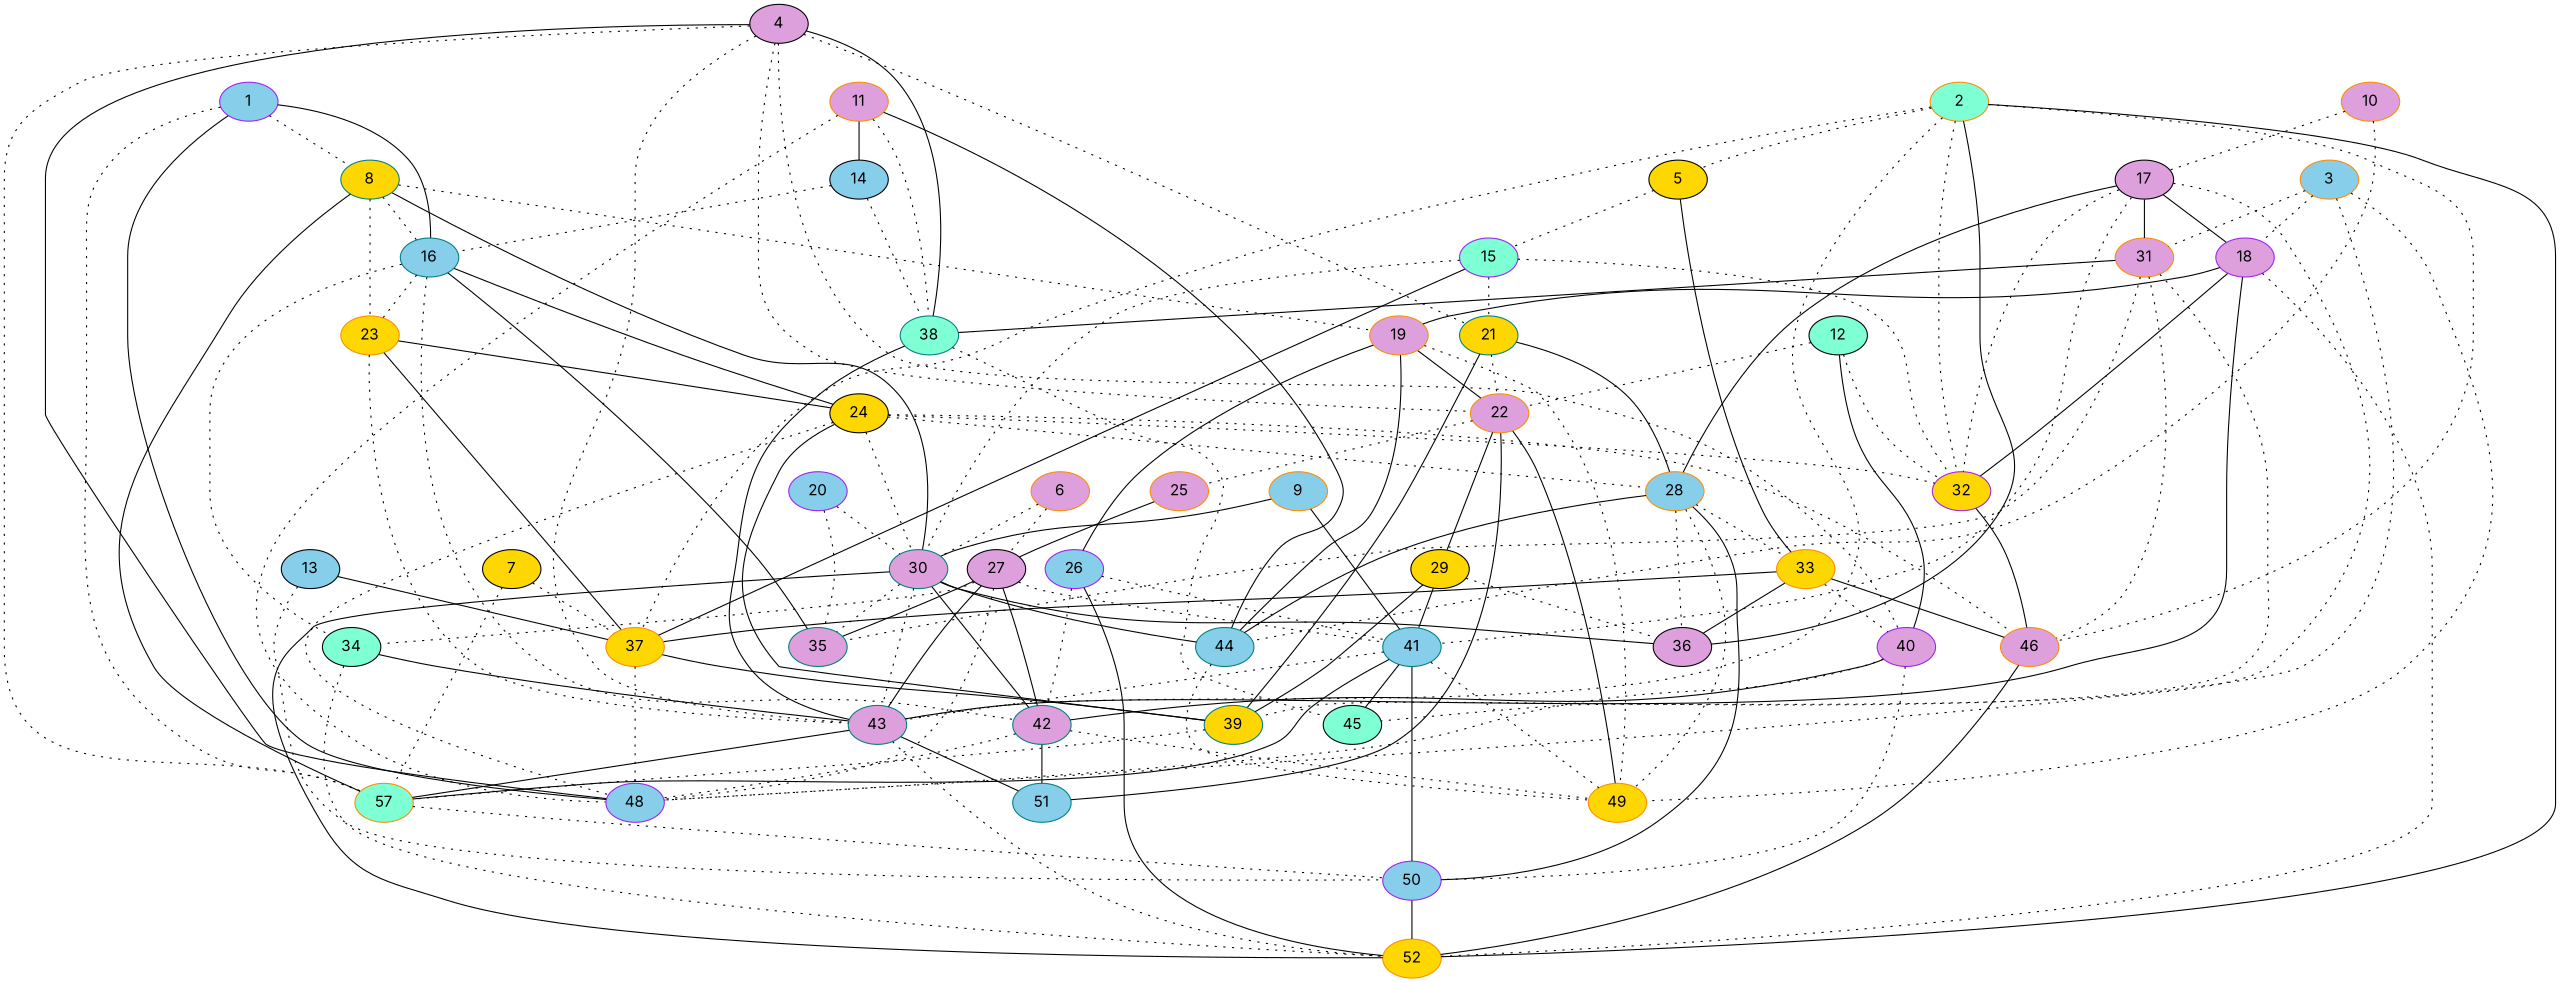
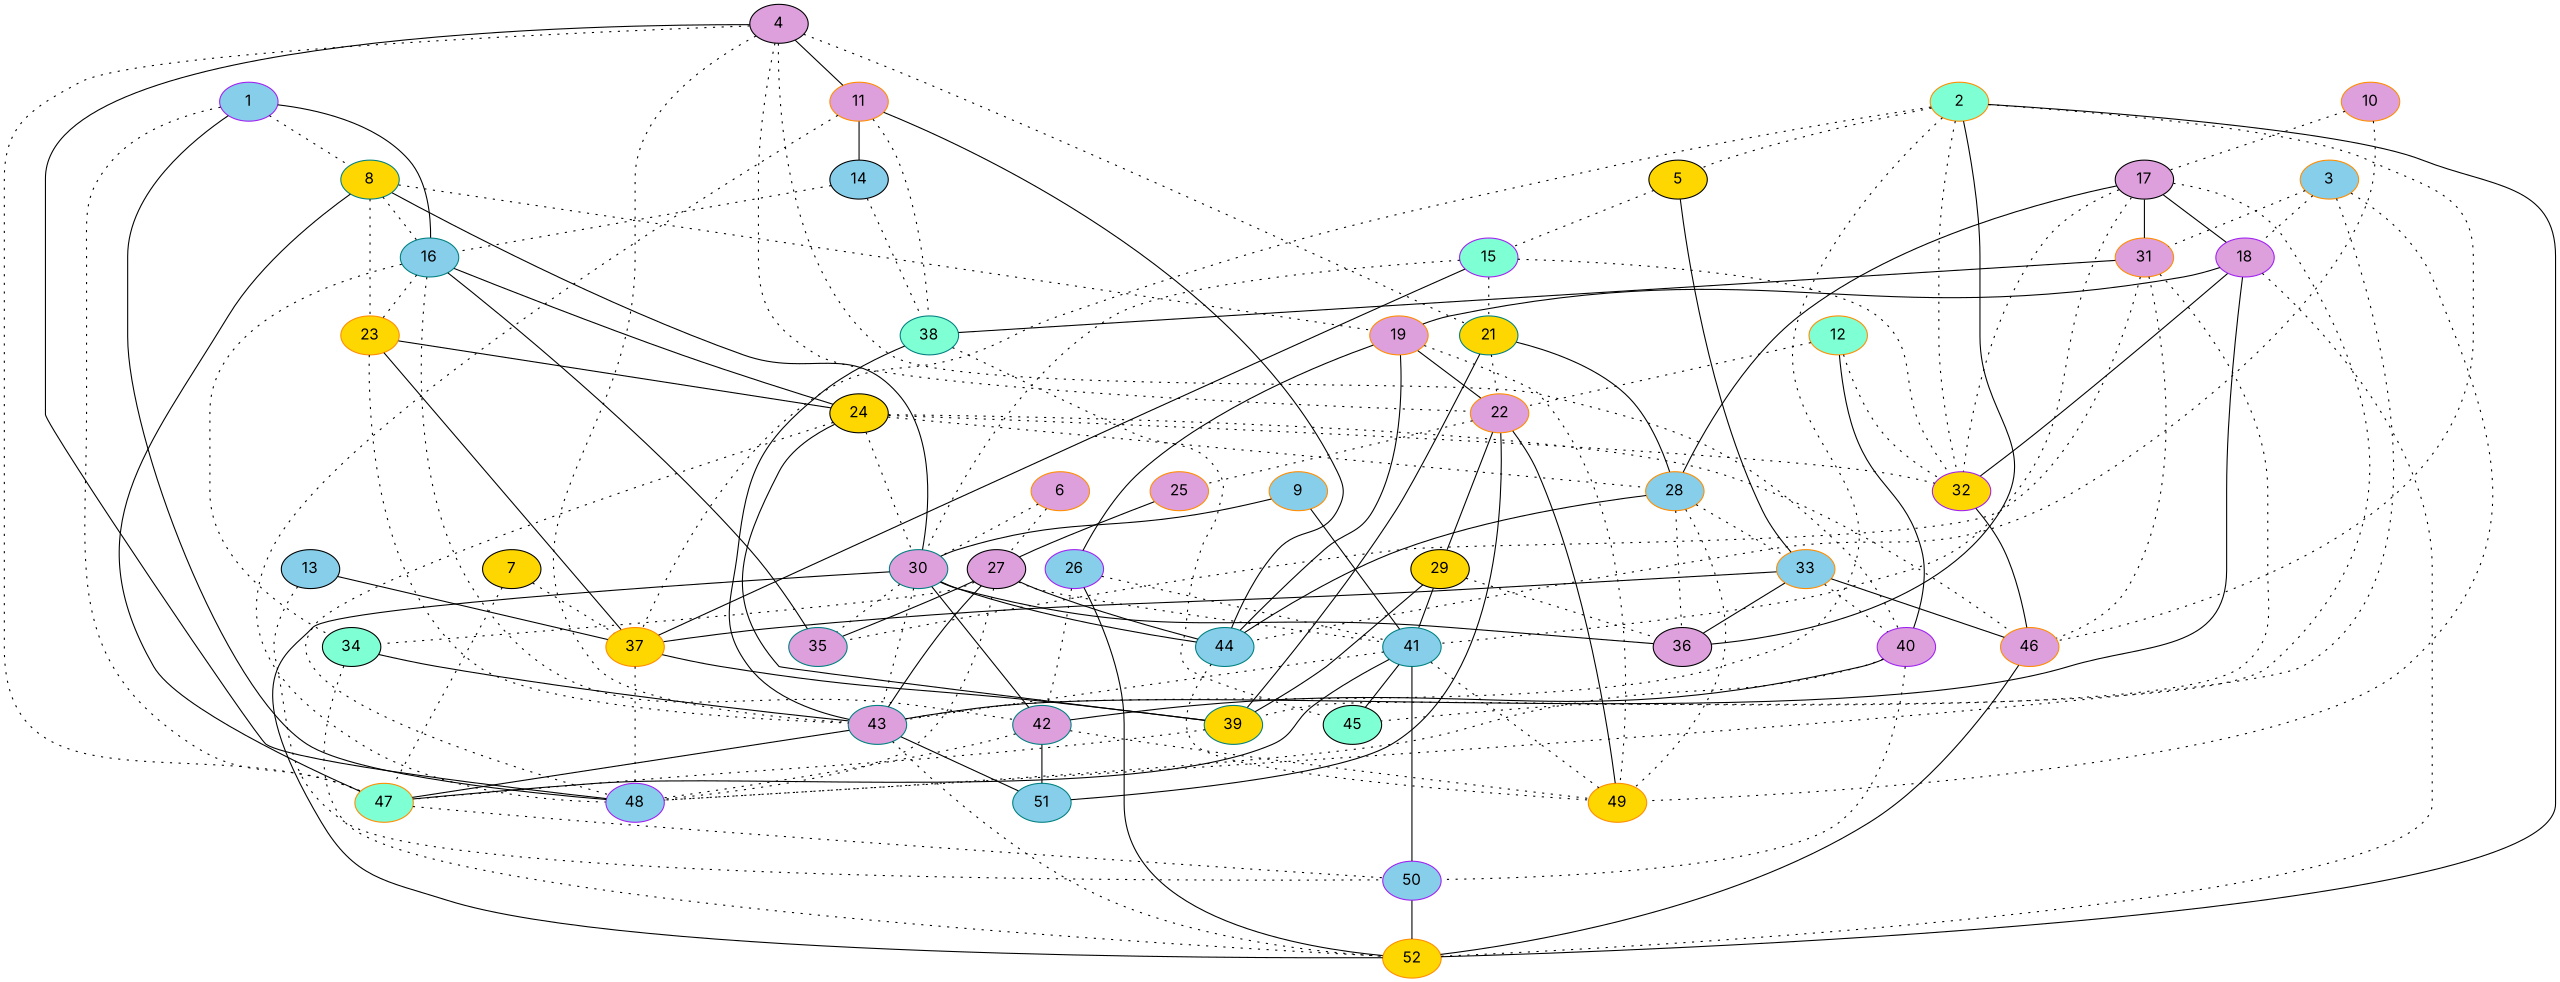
  graph {
    fontname=Inter
    node [color=darkorange fillcolor=plum fontname=Inter style=filled]
    edge [fontname=Inter style=dotted weight=1.0]
    1 [color=purple fillcolor=skyblue]
    8 [color=teal fillcolor=gold]
-   47 [fillcolor=aquamarine label=57]
+   47 [fillcolor=aquamarine]
    48 [color=purple fillcolor=skyblue]
    16 [color=teal fillcolor=skyblue]
    30 [color=teal]
    19
    23 [fillcolor=gold]
    14 [color=black fillcolor=skyblue]
    38 [color=teal fillcolor=aquamarine]
    50 [color=purple fillcolor=skyblue]
    2 [fillcolor=aquamarine]
    5 [color=black fillcolor=gold]
    32 [color=purple fillcolor=gold]
    36 [color=black]
    37 [fillcolor=gold]
    43 [color=teal]
    46
    52 [fillcolor=gold]
    15 [color=purple fillcolor=aquamarine]
-   33 [fillcolor=gold]
+   33 [fillcolor=skyblue]
    39 [color=teal fillcolor=gold]
    40 [color=purple]
    42 [color=teal]
    51 [color=teal fillcolor=skyblue]
    3 [fillcolor=skyblue]
    18 [color=purple]
    31
    49 [fillcolor=gold]
    35 [color=teal]
    4 [color=black]
    21 [color=teal fillcolor=gold]
    22
    28 [fillcolor=skyblue]
    25
    29 [color=black fillcolor=gold]
    45 [color=black fillcolor=aquamarine]
    27 [color=black]
    6
    41 [color=teal fillcolor=skyblue]
    34 [color=black fillcolor=aquamarine]
    44 [color=teal fillcolor=skyblue]
    7 [color=black fillcolor=gold]
    24 [color=black fillcolor=gold]
    26 [color=purple fillcolor=skyblue]
    9 [fillcolor=skyblue]
    17 [color=black]
    10
    11
-   12 [color=black fillcolor=aquamarine]
+   12 [fillcolor=aquamarine]
    13 [color=black fillcolor=skyblue]
-   20 [color=purple fillcolor=skyblue]
    1 -- 8
    1 -- 47
    1 -- 48 [style=solid]
    1 -- 16 [style=solid]
    8 -- 47 [style=solid]
    8 -- 16
    8 -- 30 [style=solid]
    8 -- 19 [weight=2.0]
    8 -- 23
    47 -- 50
    16 -- 23
    16 -- 42
    16 -- 35 [style=solid]
    16 -- 34
    16 -- 24 [style=solid]
    30 -- 36 [style=solid]
    30 -- 43 [weight=2.0]
    30 -- 52 [style=solid]
    30 -- 42 [style=solid]
    30 -- 35
    30 -- 44 [style=solid]
    19 -- 49
    19 -- 22 [style=solid]
    19 -- 44 [style=solid]
    19 -- 26 [style=solid]
    23 -- 37 [style=solid]
    23 -- 43
    23 -- 24 [style=solid]
    14 -- 16
    14 -- 38
    38 -- 43 [style=solid]
    38 -- 45
    50 -- 52 [style=solid]
    2 -- 5
    2 -- 32
    2 -- 36 [style=solid]
    2 -- 37
    2 -- 43
    2 -- 46
    2 -- 52 [style=solid weight=2.0]
    5 -- 15
    5 -- 33 [style=solid]
    32 -- 46 [style=solid]
    37 -- 48
    37 -- 39 [style=solid]
    43 -- 47 [style=solid]
    43 -- 52
    43 -- 51 [style=solid]
    46 -- 52 [style=solid]
    15 -- 30
    15 -- 32
    15 -- 37 [style=solid]
    15 -- 21
    33 -- 36 [style=solid]
    33 -- 37 [style=solid]
    33 -- 46 [style=solid]
    33 -- 40
    39 -- 47
    40 -- 48
    40 -- 50
    40 -- 42 [style=solid]
    42 -- 48
    42 -- 51 [style=solid]
    42 -- 49
    3 -- 48
    3 -- 18
    3 -- 31
    3 -- 49
    18 -- 19 [style=solid]
    18 -- 32 [style=solid]
    18 -- 43 [style=solid]
    18 -- 52
    31 -- 38 [style=solid]
    31 -- 46
    31 -- 39
    31 -- 35
    4 -- 47
    4 -- 48 [style=solid]
-   4 -- 38 [style=solid]
+   4 -- 11 [style=solid]
    4 -- 43
    4 -- 40
    4 -- 21
    4 -- 22
    21 -- 39 [style=solid]
    21 -- 22
    21 -- 28 [style=solid]
    22 -- 51 [style=solid]
    22 -- 49 [style=solid]
    22 -- 25
    22 -- 29 [style=solid]
-   28 -- 50 [style=solid]
    28 -- 36
    28 -- 33
    28 -- 49
    28 -- 44 [style=solid]
    25 -- 27 [style=solid]
    29 -- 36
    29 -- 39 [style=solid]
    29 -- 41 [style=solid]
    27 -- 48
    27 -- 43 [style=solid]
-   27 -- 42 [style=solid]
+   27 -- 44 [style=solid]
    27 -- 35 [style=solid]
    27 -- 41
    27 -- 34
    6 -- 30
    6 -- 27
    41 -- 47 [style=solid]
    41 -- 50 [style=solid]
    41 -- 43
    41 -- 49
    41 -- 45 [style=solid]
    34 -- 43 [style=solid]
    34 -- 52
    44 -- 49
    7 -- 47
    7 -- 37
    24 -- 48
    24 -- 30
    24 -- 32
    24 -- 46
    24 -- 39 [style=solid]
    24 -- 28
    26 -- 52 [style=solid]
    26 -- 42
    26 -- 41
    9 -- 30 [style=solid weight=2.0]
    9 -- 41 [style=solid]
    17 -- 32
    17 -- 18 [style=solid]
    17 -- 31 [style=solid]
    17 -- 28 [style=solid]
    17 -- 45
    17 -- 41
    10 -- 44
    10 -- 17
    11 -- 48
    11 -- 14 [style=solid]
    11 -- 38
    11 -- 44 [style=solid]
    12 -- 32
    12 -- 40 [style=solid]
    12 -- 22
    13 -- 50
    13 -- 37 [style=solid]
-   20 -- 30
-   20 -- 35
  }
